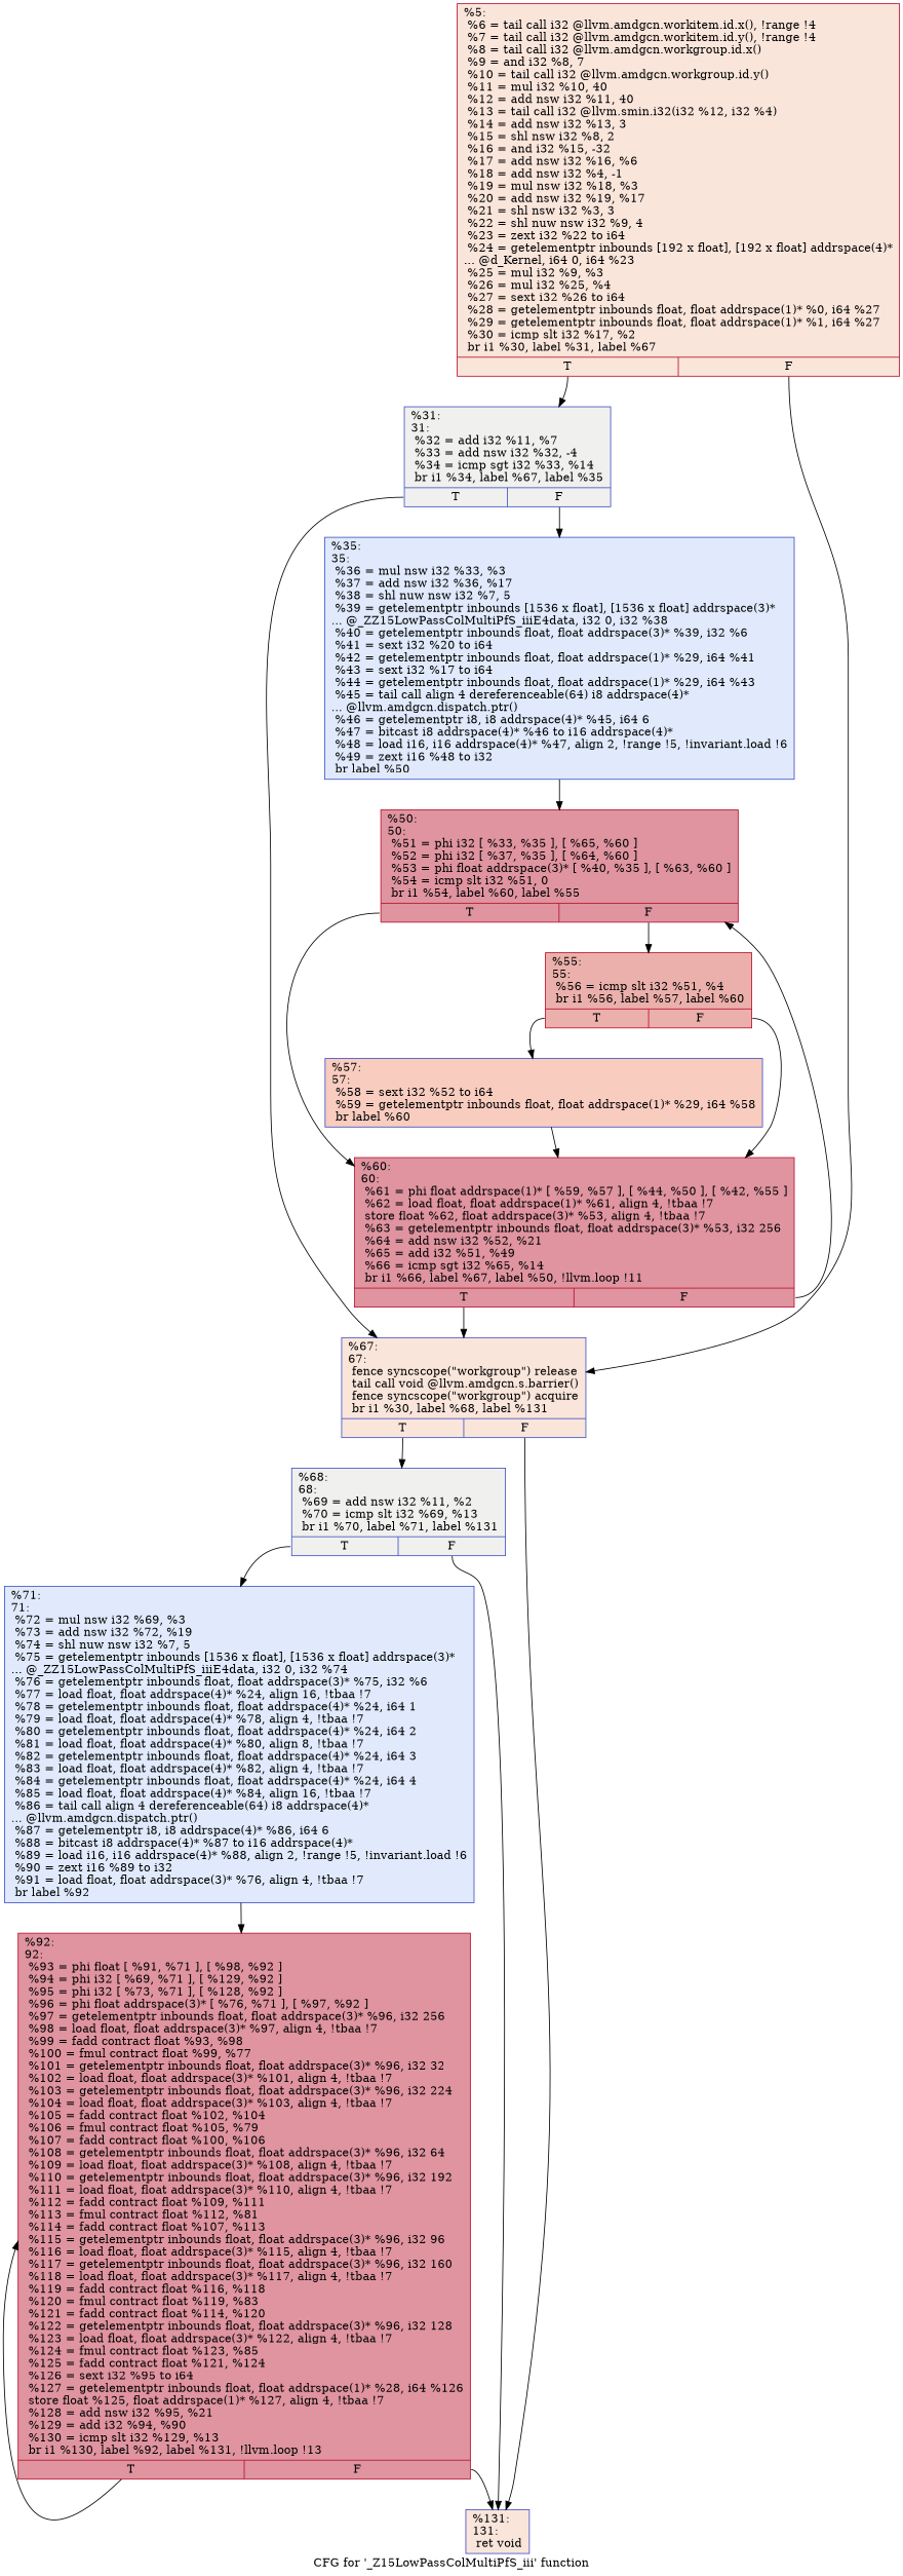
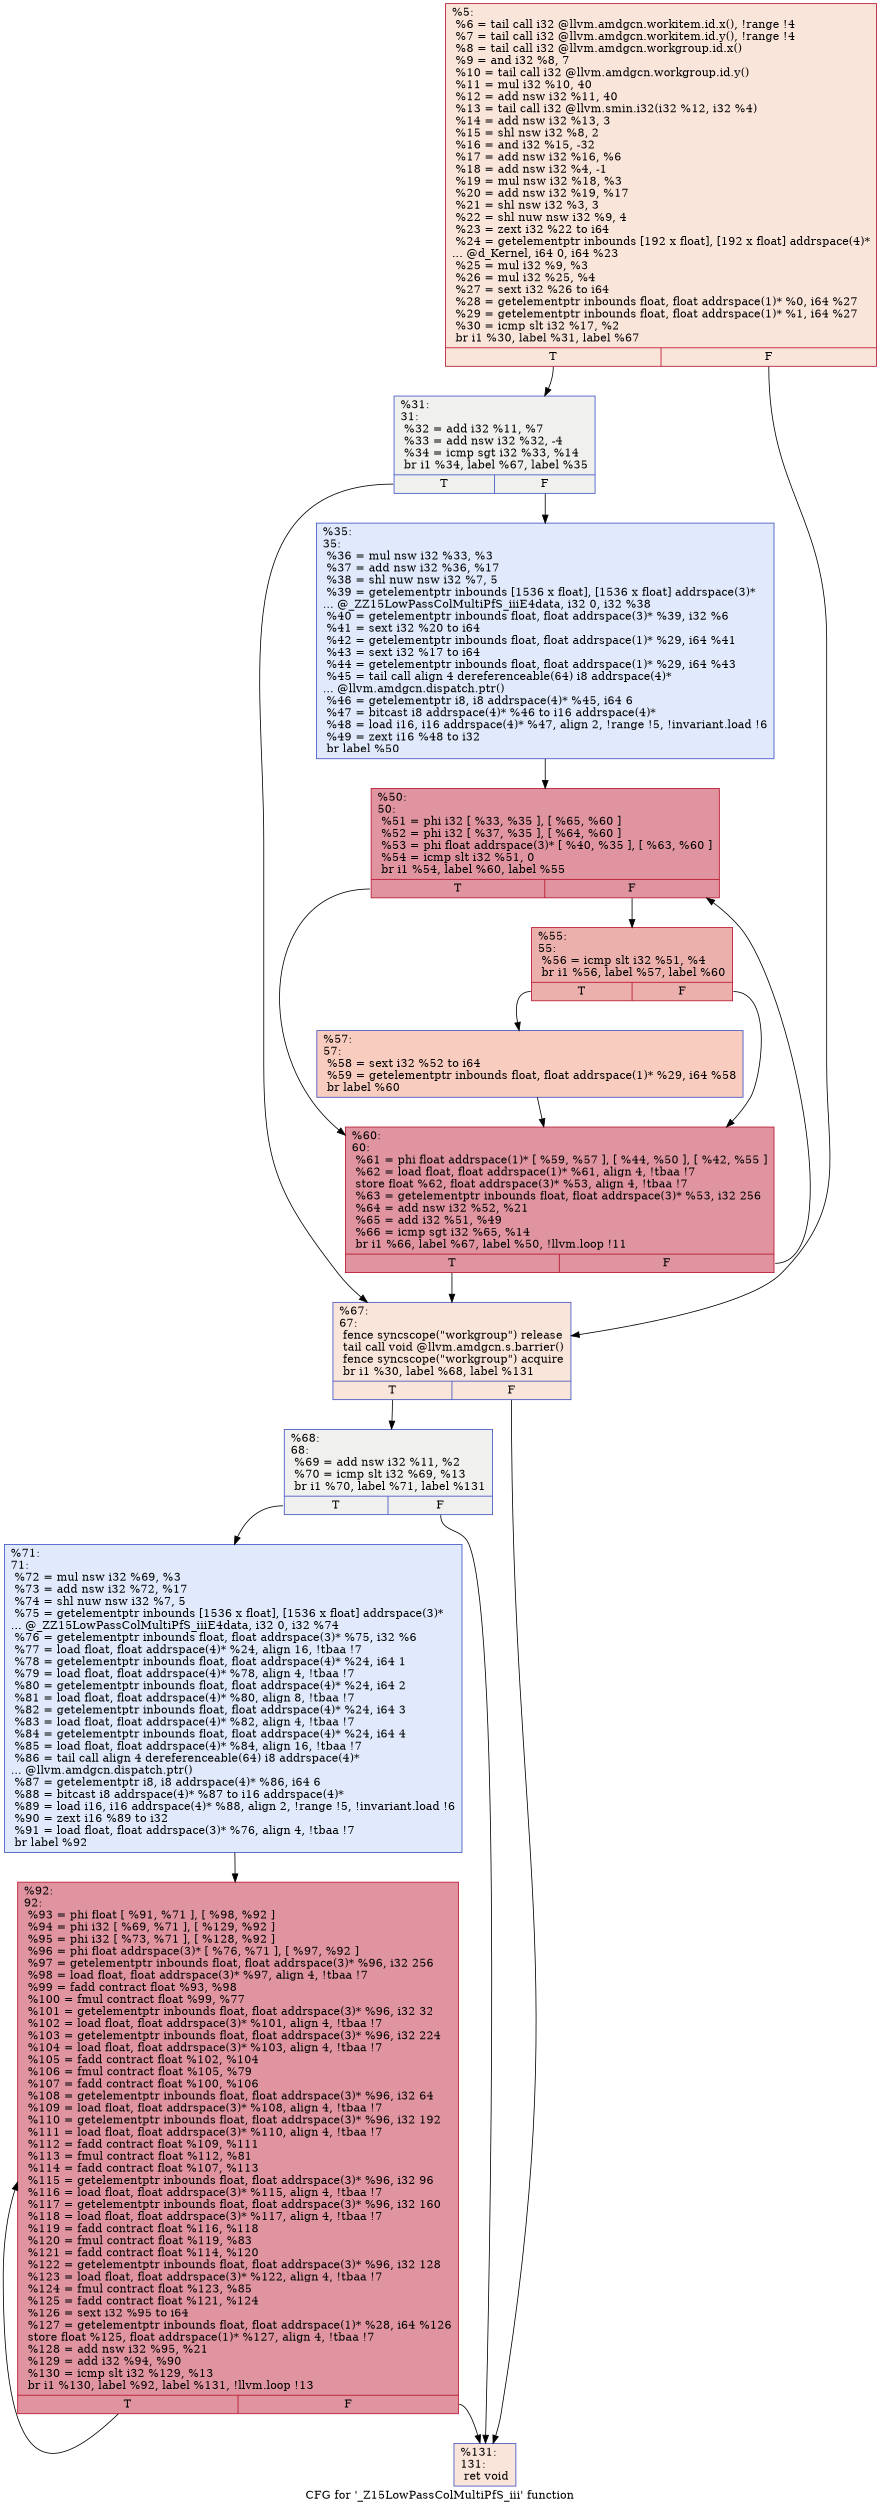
  digraph {
    label="CFG for '_Z15LowPassColMultiPfS_iii' function"
    node [color="#3d50c3ff" fillcolor="#f4c5ad70" shape=record style=filled]
    edge [tailport=s0]
    n1 [color="#b70d28ff" label="{%5:\l  %6 = tail call i32 @llvm.amdgcn.workitem.id.x(), !range !4\l  %7 = tail call i32 @llvm.amdgcn.workitem.id.y(), !range !4\l  %8 = tail call i32 @llvm.amdgcn.workgroup.id.x()\l  %9 = and i32 %8, 7\l  %10 = tail call i32 @llvm.amdgcn.workgroup.id.y()\l  %11 = mul i32 %10, 40\l  %12 = add nsw i32 %11, 40\l  %13 = tail call i32 @llvm.smin.i32(i32 %12, i32 %4)\l  %14 = add nsw i32 %13, 3\l  %15 = shl nsw i32 %8, 2\l  %16 = and i32 %15, -32\l  %17 = add nsw i32 %16, %6\l  %18 = add nsw i32 %4, -1\l  %19 = mul nsw i32 %18, %3\l  %20 = add nsw i32 %19, %17\l  %21 = shl nsw i32 %3, 3\l  %22 = shl nuw nsw i32 %9, 4\l  %23 = zext i32 %22 to i64\l  %24 = getelementptr inbounds [192 x float], [192 x float] addrspace(4)*\l... @d_Kernel, i64 0, i64 %23\l  %25 = mul i32 %9, %3\l  %26 = mul i32 %25, %4\l  %27 = sext i32 %26 to i64\l  %28 = getelementptr inbounds float, float addrspace(1)* %0, i64 %27\l  %29 = getelementptr inbounds float, float addrspace(1)* %1, i64 %27\l  %30 = icmp slt i32 %17, %2\l  br i1 %30, label %31, label %67\l|{<s0>T|<s1>F}}"]
    n2 [fillcolor="#dedcdb70" label="{%31:\l31:                                               \l  %32 = add i32 %11, %7\l  %33 = add nsw i32 %32, -4\l  %34 = icmp sgt i32 %33, %14\l  br i1 %34, label %67, label %35\l|{<s0>T|<s1>F}}"]
    n3 [label="{%67:\l67:                                               \l  fence syncscope(\"workgroup\") release\l  tail call void @llvm.amdgcn.s.barrier()\l  fence syncscope(\"workgroup\") acquire\l  br i1 %30, label %68, label %131\l|{<s0>T|<s1>F}}"]
    n4 [fillcolor="#b9d0f970" label="{%35:\l35:                                               \l  %36 = mul nsw i32 %33, %3\l  %37 = add nsw i32 %36, %17\l  %38 = shl nuw nsw i32 %7, 5\l  %39 = getelementptr inbounds [1536 x float], [1536 x float] addrspace(3)*\l... @_ZZ15LowPassColMultiPfS_iiiE4data, i32 0, i32 %38\l  %40 = getelementptr inbounds float, float addrspace(3)* %39, i32 %6\l  %41 = sext i32 %20 to i64\l  %42 = getelementptr inbounds float, float addrspace(1)* %29, i64 %41\l  %43 = sext i32 %17 to i64\l  %44 = getelementptr inbounds float, float addrspace(1)* %29, i64 %43\l  %45 = tail call align 4 dereferenceable(64) i8 addrspace(4)*\l... @llvm.amdgcn.dispatch.ptr()\l  %46 = getelementptr i8, i8 addrspace(4)* %45, i64 6\l  %47 = bitcast i8 addrspace(4)* %46 to i16 addrspace(4)*\l  %48 = load i16, i16 addrspace(4)* %47, align 2, !range !5, !invariant.load !6\l  %49 = zext i16 %48 to i32\l  br label %50\l}"]
    n5 [fillcolor="#dedcdb70" label="{%68:\l68:                                               \l  %69 = add nsw i32 %11, %2\l  %70 = icmp slt i32 %69, %13\l  br i1 %70, label %71, label %131\l|{<s0>T|<s1>F}}"]
    n6 [label="{%131:\l131:                                              \l  ret void\l}"]
    n7 [color="#b70d28ff" fillcolor="#b70d2870" label="{%50:\l50:                                               \l  %51 = phi i32 [ %33, %35 ], [ %65, %60 ]\l  %52 = phi i32 [ %37, %35 ], [ %64, %60 ]\l  %53 = phi float addrspace(3)* [ %40, %35 ], [ %63, %60 ]\l  %54 = icmp slt i32 %51, 0\l  br i1 %54, label %60, label %55\l|{<s0>T|<s1>F}}"]
-   n8 [fillcolor="#b9d0f970" label="{%71:\l71:                                               \l  %72 = mul nsw i32 %69, %3\l  %73 = add nsw i32 %72, %19\l  %74 = shl nuw nsw i32 %7, 5\l  %75 = getelementptr inbounds [1536 x float], [1536 x float] addrspace(3)*\l... @_ZZ15LowPassColMultiPfS_iiiE4data, i32 0, i32 %74\l  %76 = getelementptr inbounds float, float addrspace(3)* %75, i32 %6\l  %77 = load float, float addrspace(4)* %24, align 16, !tbaa !7\l  %78 = getelementptr inbounds float, float addrspace(4)* %24, i64 1\l  %79 = load float, float addrspace(4)* %78, align 4, !tbaa !7\l  %80 = getelementptr inbounds float, float addrspace(4)* %24, i64 2\l  %81 = load float, float addrspace(4)* %80, align 8, !tbaa !7\l  %82 = getelementptr inbounds float, float addrspace(4)* %24, i64 3\l  %83 = load float, float addrspace(4)* %82, align 4, !tbaa !7\l  %84 = getelementptr inbounds float, float addrspace(4)* %24, i64 4\l  %85 = load float, float addrspace(4)* %84, align 16, !tbaa !7\l  %86 = tail call align 4 dereferenceable(64) i8 addrspace(4)*\l... @llvm.amdgcn.dispatch.ptr()\l  %87 = getelementptr i8, i8 addrspace(4)* %86, i64 6\l  %88 = bitcast i8 addrspace(4)* %87 to i16 addrspace(4)*\l  %89 = load i16, i16 addrspace(4)* %88, align 2, !range !5, !invariant.load !6\l  %90 = zext i16 %89 to i32\l  %91 = load float, float addrspace(3)* %76, align 4, !tbaa !7\l  br label %92\l}"]
+   n8 [fillcolor="#b9d0f970" label="{%71:\l71:                                               \l  %72 = mul nsw i32 %69, %3\l  %73 = add nsw i32 %72, %17\l  %74 = shl nuw nsw i32 %7, 5\l  %75 = getelementptr inbounds [1536 x float], [1536 x float] addrspace(3)*\l... @_ZZ15LowPassColMultiPfS_iiiE4data, i32 0, i32 %74\l  %76 = getelementptr inbounds float, float addrspace(3)* %75, i32 %6\l  %77 = load float, float addrspace(4)* %24, align 16, !tbaa !7\l  %78 = getelementptr inbounds float, float addrspace(4)* %24, i64 1\l  %79 = load float, float addrspace(4)* %78, align 4, !tbaa !7\l  %80 = getelementptr inbounds float, float addrspace(4)* %24, i64 2\l  %81 = load float, float addrspace(4)* %80, align 8, !tbaa !7\l  %82 = getelementptr inbounds float, float addrspace(4)* %24, i64 3\l  %83 = load float, float addrspace(4)* %82, align 4, !tbaa !7\l  %84 = getelementptr inbounds float, float addrspace(4)* %24, i64 4\l  %85 = load float, float addrspace(4)* %84, align 16, !tbaa !7\l  %86 = tail call align 4 dereferenceable(64) i8 addrspace(4)*\l... @llvm.amdgcn.dispatch.ptr()\l  %87 = getelementptr i8, i8 addrspace(4)* %86, i64 6\l  %88 = bitcast i8 addrspace(4)* %87 to i16 addrspace(4)*\l  %89 = load i16, i16 addrspace(4)* %88, align 2, !range !5, !invariant.load !6\l  %90 = zext i16 %89 to i32\l  %91 = load float, float addrspace(3)* %76, align 4, !tbaa !7\l  br label %92\l}"]
    n9 [color="#b70d28ff" fillcolor="#b70d2870" label="{%60:\l60:                                               \l  %61 = phi float addrspace(1)* [ %59, %57 ], [ %44, %50 ], [ %42, %55 ]\l  %62 = load float, float addrspace(1)* %61, align 4, !tbaa !7\l  store float %62, float addrspace(3)* %53, align 4, !tbaa !7\l  %63 = getelementptr inbounds float, float addrspace(3)* %53, i32 256\l  %64 = add nsw i32 %52, %21\l  %65 = add i32 %51, %49\l  %66 = icmp sgt i32 %65, %14\l  br i1 %66, label %67, label %50, !llvm.loop !11\l|{<s0>T|<s1>F}}"]
    n10 [color="#b70d28ff" fillcolor="#d24b4070" label="{%55:\l55:                                               \l  %56 = icmp slt i32 %51, %4\l  br i1 %56, label %57, label %60\l|{<s0>T|<s1>F}}"]
    n11 [fillcolor="#f08b6e70" label="{%57:\l57:                                               \l  %58 = sext i32 %52 to i64\l  %59 = getelementptr inbounds float, float addrspace(1)* %29, i64 %58\l  br label %60\l}"]
    n12 [color="#b70d28ff" fillcolor="#b70d2870" label="{%92:\l92:                                               \l  %93 = phi float [ %91, %71 ], [ %98, %92 ]\l  %94 = phi i32 [ %69, %71 ], [ %129, %92 ]\l  %95 = phi i32 [ %73, %71 ], [ %128, %92 ]\l  %96 = phi float addrspace(3)* [ %76, %71 ], [ %97, %92 ]\l  %97 = getelementptr inbounds float, float addrspace(3)* %96, i32 256\l  %98 = load float, float addrspace(3)* %97, align 4, !tbaa !7\l  %99 = fadd contract float %93, %98\l  %100 = fmul contract float %99, %77\l  %101 = getelementptr inbounds float, float addrspace(3)* %96, i32 32\l  %102 = load float, float addrspace(3)* %101, align 4, !tbaa !7\l  %103 = getelementptr inbounds float, float addrspace(3)* %96, i32 224\l  %104 = load float, float addrspace(3)* %103, align 4, !tbaa !7\l  %105 = fadd contract float %102, %104\l  %106 = fmul contract float %105, %79\l  %107 = fadd contract float %100, %106\l  %108 = getelementptr inbounds float, float addrspace(3)* %96, i32 64\l  %109 = load float, float addrspace(3)* %108, align 4, !tbaa !7\l  %110 = getelementptr inbounds float, float addrspace(3)* %96, i32 192\l  %111 = load float, float addrspace(3)* %110, align 4, !tbaa !7\l  %112 = fadd contract float %109, %111\l  %113 = fmul contract float %112, %81\l  %114 = fadd contract float %107, %113\l  %115 = getelementptr inbounds float, float addrspace(3)* %96, i32 96\l  %116 = load float, float addrspace(3)* %115, align 4, !tbaa !7\l  %117 = getelementptr inbounds float, float addrspace(3)* %96, i32 160\l  %118 = load float, float addrspace(3)* %117, align 4, !tbaa !7\l  %119 = fadd contract float %116, %118\l  %120 = fmul contract float %119, %83\l  %121 = fadd contract float %114, %120\l  %122 = getelementptr inbounds float, float addrspace(3)* %96, i32 128\l  %123 = load float, float addrspace(3)* %122, align 4, !tbaa !7\l  %124 = fmul contract float %123, %85\l  %125 = fadd contract float %121, %124\l  %126 = sext i32 %95 to i64\l  %127 = getelementptr inbounds float, float addrspace(1)* %28, i64 %126\l  store float %125, float addrspace(1)* %127, align 4, !tbaa !7\l  %128 = add nsw i32 %95, %21\l  %129 = add i32 %94, %90\l  %130 = icmp slt i32 %129, %13\l  br i1 %130, label %92, label %131, !llvm.loop !13\l|{<s0>T|<s1>F}}"]
    n1 -> n2
    n1 -> n3 [tailport=s1]
    n2 -> n3
    n2 -> n4 [tailport=s1]
    n3 -> n5
    n3 -> n6 [tailport=s1]
    n4 -> n7
    n5 -> n6 [tailport=s1]
    n5 -> n8
    n7 -> n9
    n7 -> n10 [tailport=s1]
    n8 -> n12
    n9 -> n3
    n9 -> n7 [tailport=s1]
    n10 -> n9 [tailport=s1]
    n10 -> n11
    n11 -> n9
    n12 -> n6 [tailport=s1]
    n12 -> n12
  }
